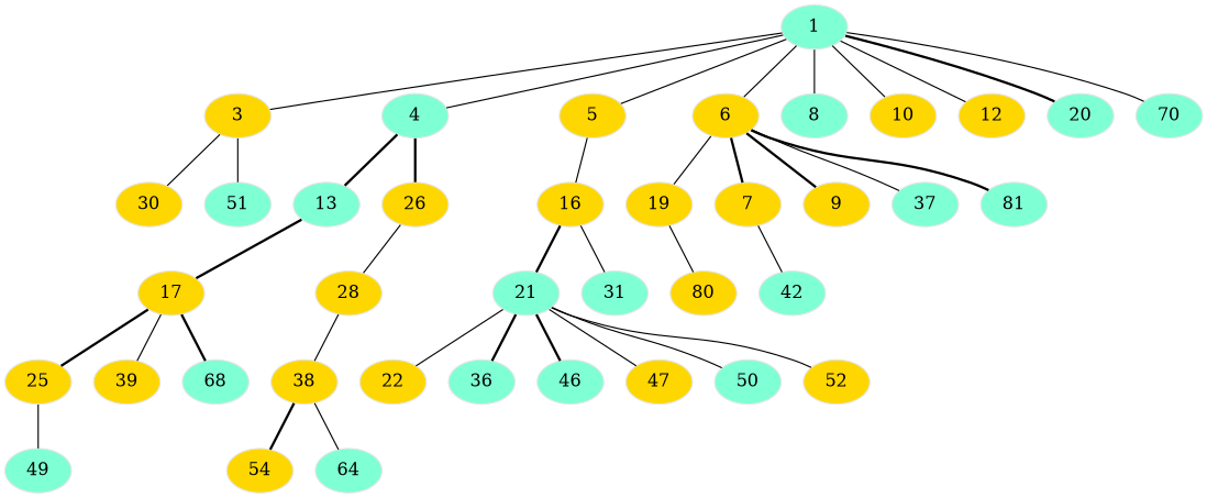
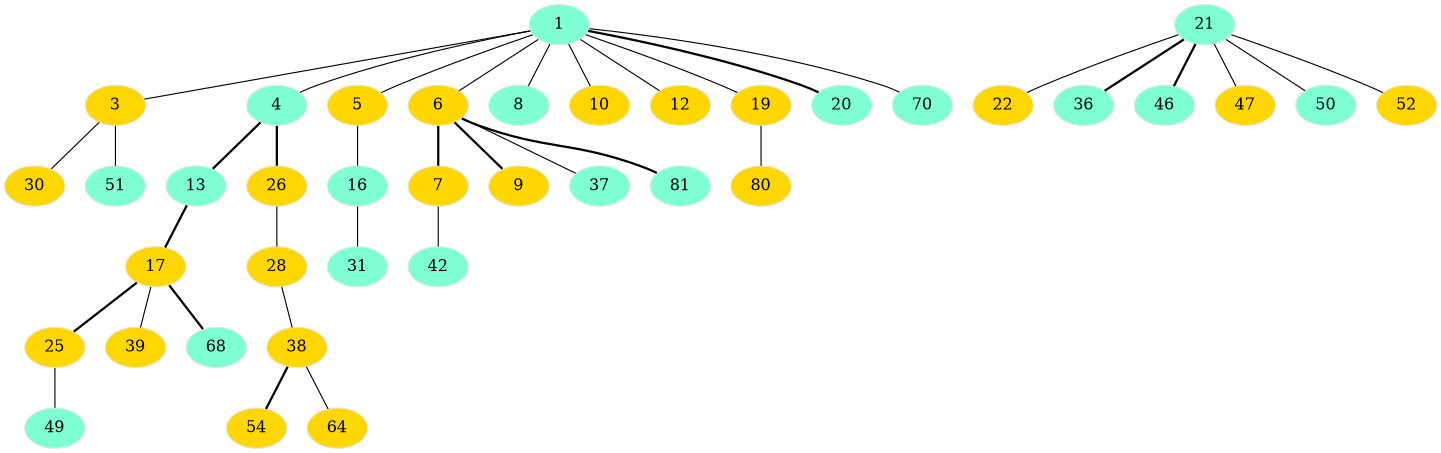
  graph {
    fontname="DejaVu Serif"
    node [color=gray90 fillcolor=gold fontname="DejaVu Serif" style=filled]
    edge [fontname="DejaVu Serif" style=solid]
    1 [fillcolor=aquamarine super="+2"]
    3 [super="+11"]
    4 [fillcolor=aquamarine super="+23+77"]
    5 [super="+14"]
    6 [super="+29+15"]
    8 [fillcolor=aquamarine]
    10 [super="+63"]
    12 [super="+78"]
    19
    20 [fillcolor=aquamarine super="+33+76"]
    70 [fillcolor=aquamarine]
    30
    51 [fillcolor=aquamarine]
    13 [fillcolor=aquamarine]
    26 [super="+44"]
-   16 [super="+18+24"]
+   16 [fillcolor=aquamarine super="+18+24"]
    7 [super="+42"]
    9
    37 [fillcolor=aquamarine]
    81 [fillcolor=aquamarine]
    80
    17
    28 [super="+32"]
    21 [fillcolor=aquamarine super="+48+34+27"]
    31 [fillcolor=aquamarine super="+58"]
    n26 [fillcolor=aquamarine label=42]
    25 [super="+40"]
    39
    68 [fillcolor=aquamarine]
    22 [super="+69+71"]
    36 [fillcolor=aquamarine super="+74+56"]
    46 [fillcolor=aquamarine]
    47
    50 [fillcolor=aquamarine super="+57"]
    52
    n36 [fillcolor=aquamarine label=49]
    38
    54
-   64 [fillcolor=aquamarine]
+   64
    1 -- 3
    1 -- 4
    1 -- 5
    1 -- 6
    1 -- 8
    1 -- 10
    1 -- 12
-   6 -- 19
+   1 -- 19
    1 -- 20 [style=bold]
    1 -- 70
    3 -- 30
    3 -- 51
    4 -- 13 [style=bold]
    4 -- 26 [style=bold]
    5 -- 16
    6 -- 7 [style=bold]
    6 -- 9 [style=bold]
    6 -- 37
    6 -- 81 [style=bold]
    19 -- 80
    13 -- 17 [style=bold]
    26 -- 28
-   16 -- 21 [style=bold]
    16 -- 31
    7 -- n26
    17 -- 25 [style=bold]
    17 -- 39
    17 -- 68 [style=bold]
    28 -- 38
    21 -- 22
    21 -- 36 [style=bold]
    21 -- 46 [style=bold]
    21 -- 47
    21 -- 50
    21 -- 52
    25 -- n36
    38 -- 54 [style=bold]
    38 -- 64
  }
